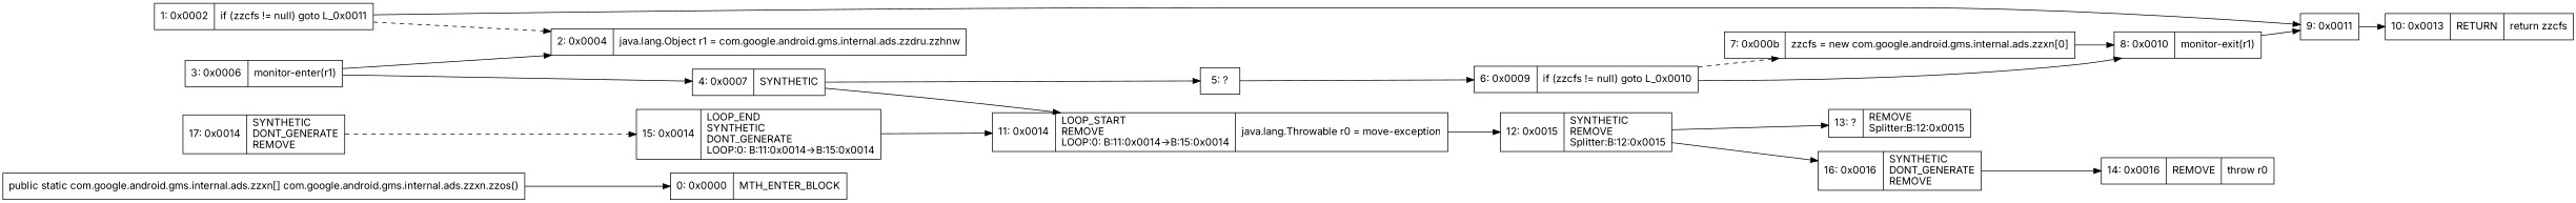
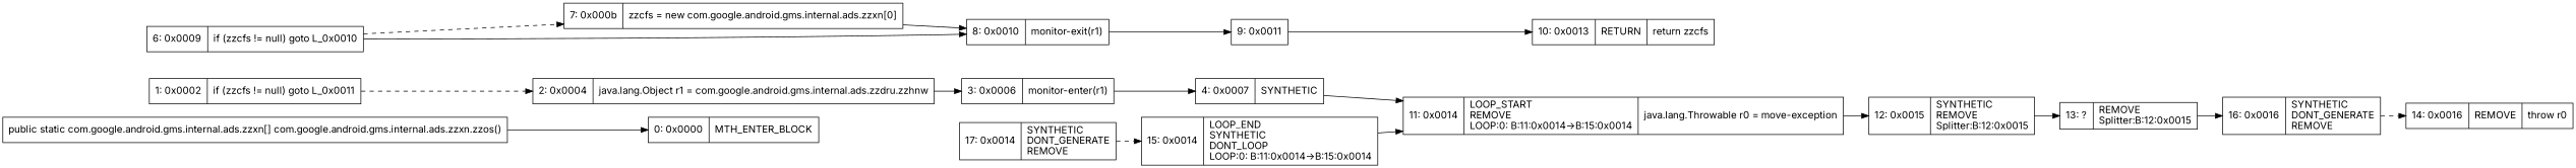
  digraph {
    fontname=Inter
    rankdir=LR
    node [fontname=Inter shape=record]
    edge [fontname=Inter]
    n1 [label="{0\:\ 0x0000|MTH_ENTER_BLOCK\l}"]
    n2 [label="{1\:\ 0x0002|if (zzcfs != null) goto L_0x0011\l}"]
    n3 [label="{2\:\ 0x0004|java.lang.Object r1 = com.google.android.gms.internal.ads.zzdru.zzhnw\l}"]
    n4 [label="{9\:\ 0x0011}"]
    n5 [label="{3\:\ 0x0006|monitor\-enter(r1)\l}"]
    n6 [label="{10\:\ 0x0013|RETURN\l|return zzcfs\l}"]
    n7 [label="{4\:\ 0x0007|SYNTHETIC\l}"]
-   n8 [label="{5\:\ ?}"]
    n9 [label="{11\:\ 0x0014|LOOP_START\lREMOVE\lLOOP:0: B:11:0x0014\-\>B:15:0x0014\l|java.lang.Throwable r0 = move\-exception\l}"]
    n10 [label="{6\:\ 0x0009|if (zzcfs != null) goto L_0x0010\l}"]
    n11 [label="{12\:\ 0x0015|SYNTHETIC\lREMOVE\lSplitter:B:12:0x0015\l}"]
    n12 [label="{7\:\ 0x000b|zzcfs = new com.google.android.gms.internal.ads.zzxn[0]\l}"]
    n13 [label="{8\:\ 0x0010|monitor\-exit(r1)\l}"]
    n14 [label="{13\:\ ?|REMOVE\lSplitter:B:12:0x0015\l}"]
    n15 [label="{16\:\ 0x0016|SYNTHETIC\lDONT_GENERATE\lREMOVE\l}"]
-   n16 [label="{15\:\ 0x0014|LOOP_END\lSYNTHETIC\lDONT_GENERATE\lLOOP:0: B:11:0x0014\-\>B:15:0x0014\l}"]
+   n16 [label="{15\:\ 0x0014|LOOP_END\lSYNTHETIC\lDONT_LOOP\lLOOP:0: B:11:0x0014\-\>B:15:0x0014\l}"]
    n17 [label="{14\:\ 0x0016|REMOVE\l|throw r0\l}"]
    n18 [label="{17\:\ 0x0014|SYNTHETIC\lDONT_GENERATE\lREMOVE\l}"]
    n19 [label="{public static com.google.android.gms.internal.ads.zzxn[] com.google.android.gms.internal.ads.zzxn.zzos() }"]
    n2 -> n3 [style=dashed]
-   n2 -> n4
-   n5 -> n3
+   n3 -> n5
    n4 -> n6
    n5 -> n7
-   n7 -> n8
    n7 -> n9
-   n8 -> n10
    n9 -> n11
    n10 -> n12 [style=dashed]
    n10 -> n13
    n11 -> n14
    n12 -> n13
    n13 -> n4
-   n11 -> n15
-   n15 -> n17
+   n14 -> n15
+   n15 -> n17 [style=dashed]
    n16 -> n9
    n18 -> n16 [style=dashed]
    n19 -> n1
  }
